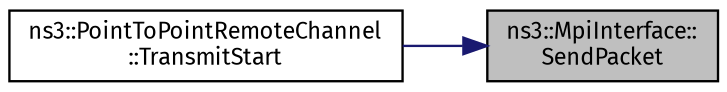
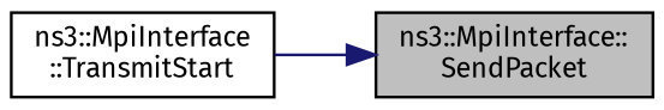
  digraph {
    rankdir=RL
    fontname="Fira Sans"
    node [color=black fontname="Fira Sans" fontsize=10 shape=record style=filled]
    n1 [fillcolor=grey75 fontcolor=black height=0.2 label="ns3::MpiInterface::\lSendPacket" width=0.4]
-   n2 [fillcolor=white height=0.2 label="ns3::PointToPointRemoteChannel\l::TransmitStart" width=0.4]
+   n2 [fillcolor=white height=0.2 label="ns3::MpiInterface\l::TransmitStart" width=0.4]
    n1 -> n2 [color=midnightblue dir=back fontname="Fira Sans" fontsize=10 labelfontname=Helvetica labelfontsize=10 style=solid]
  }
